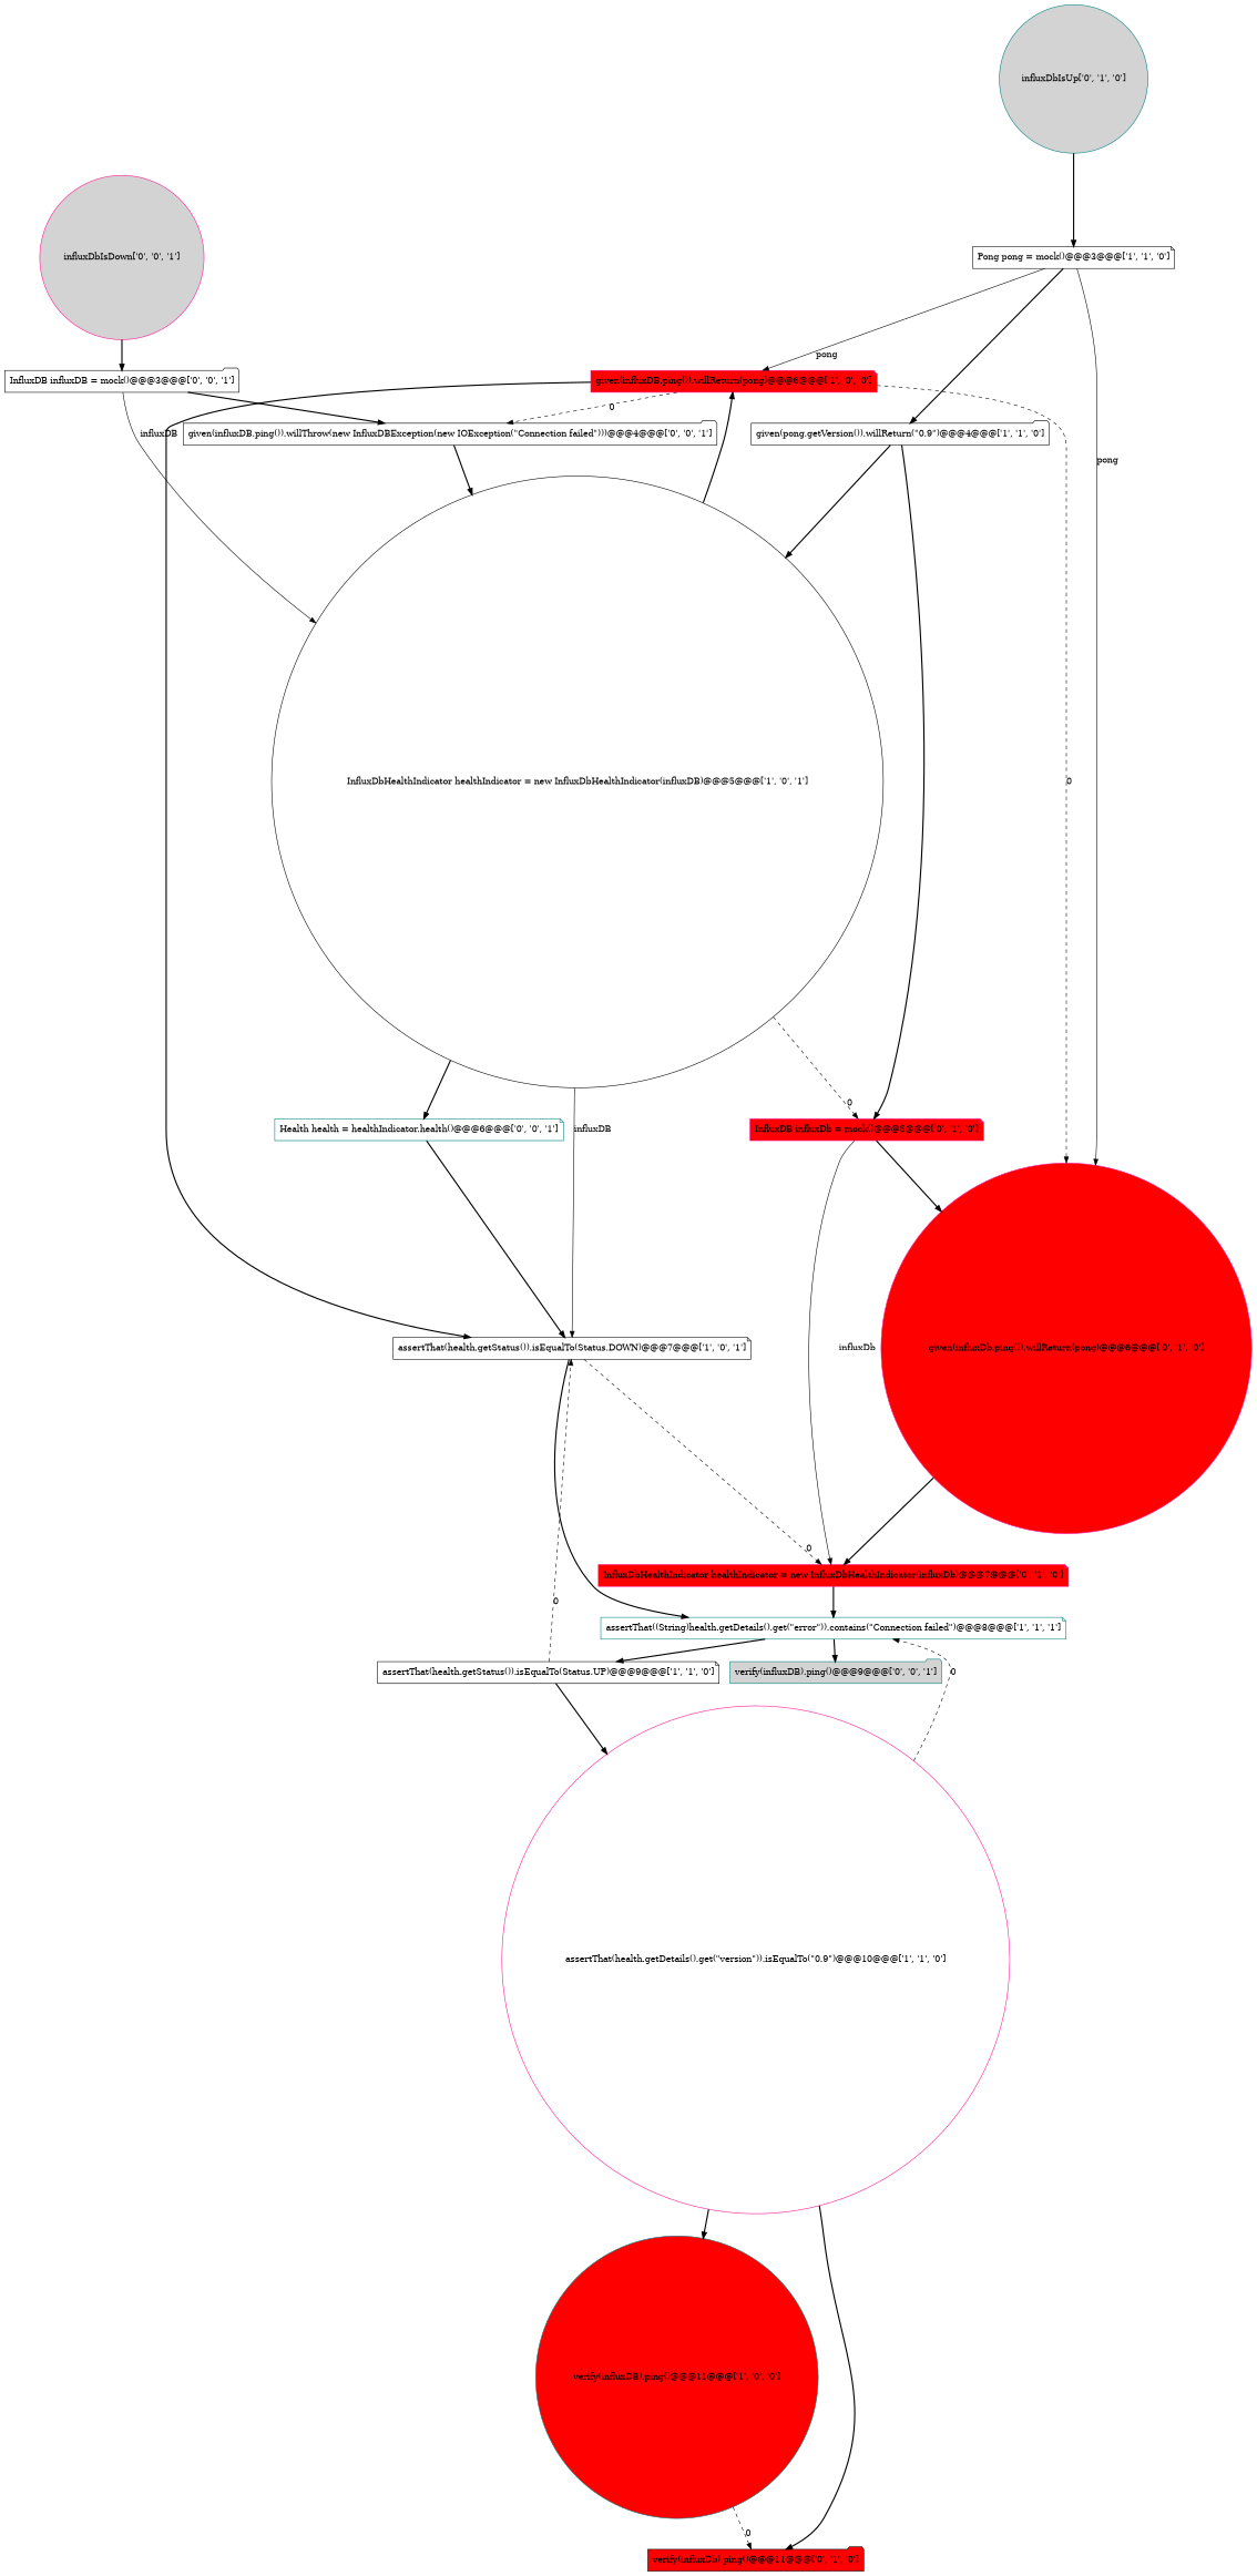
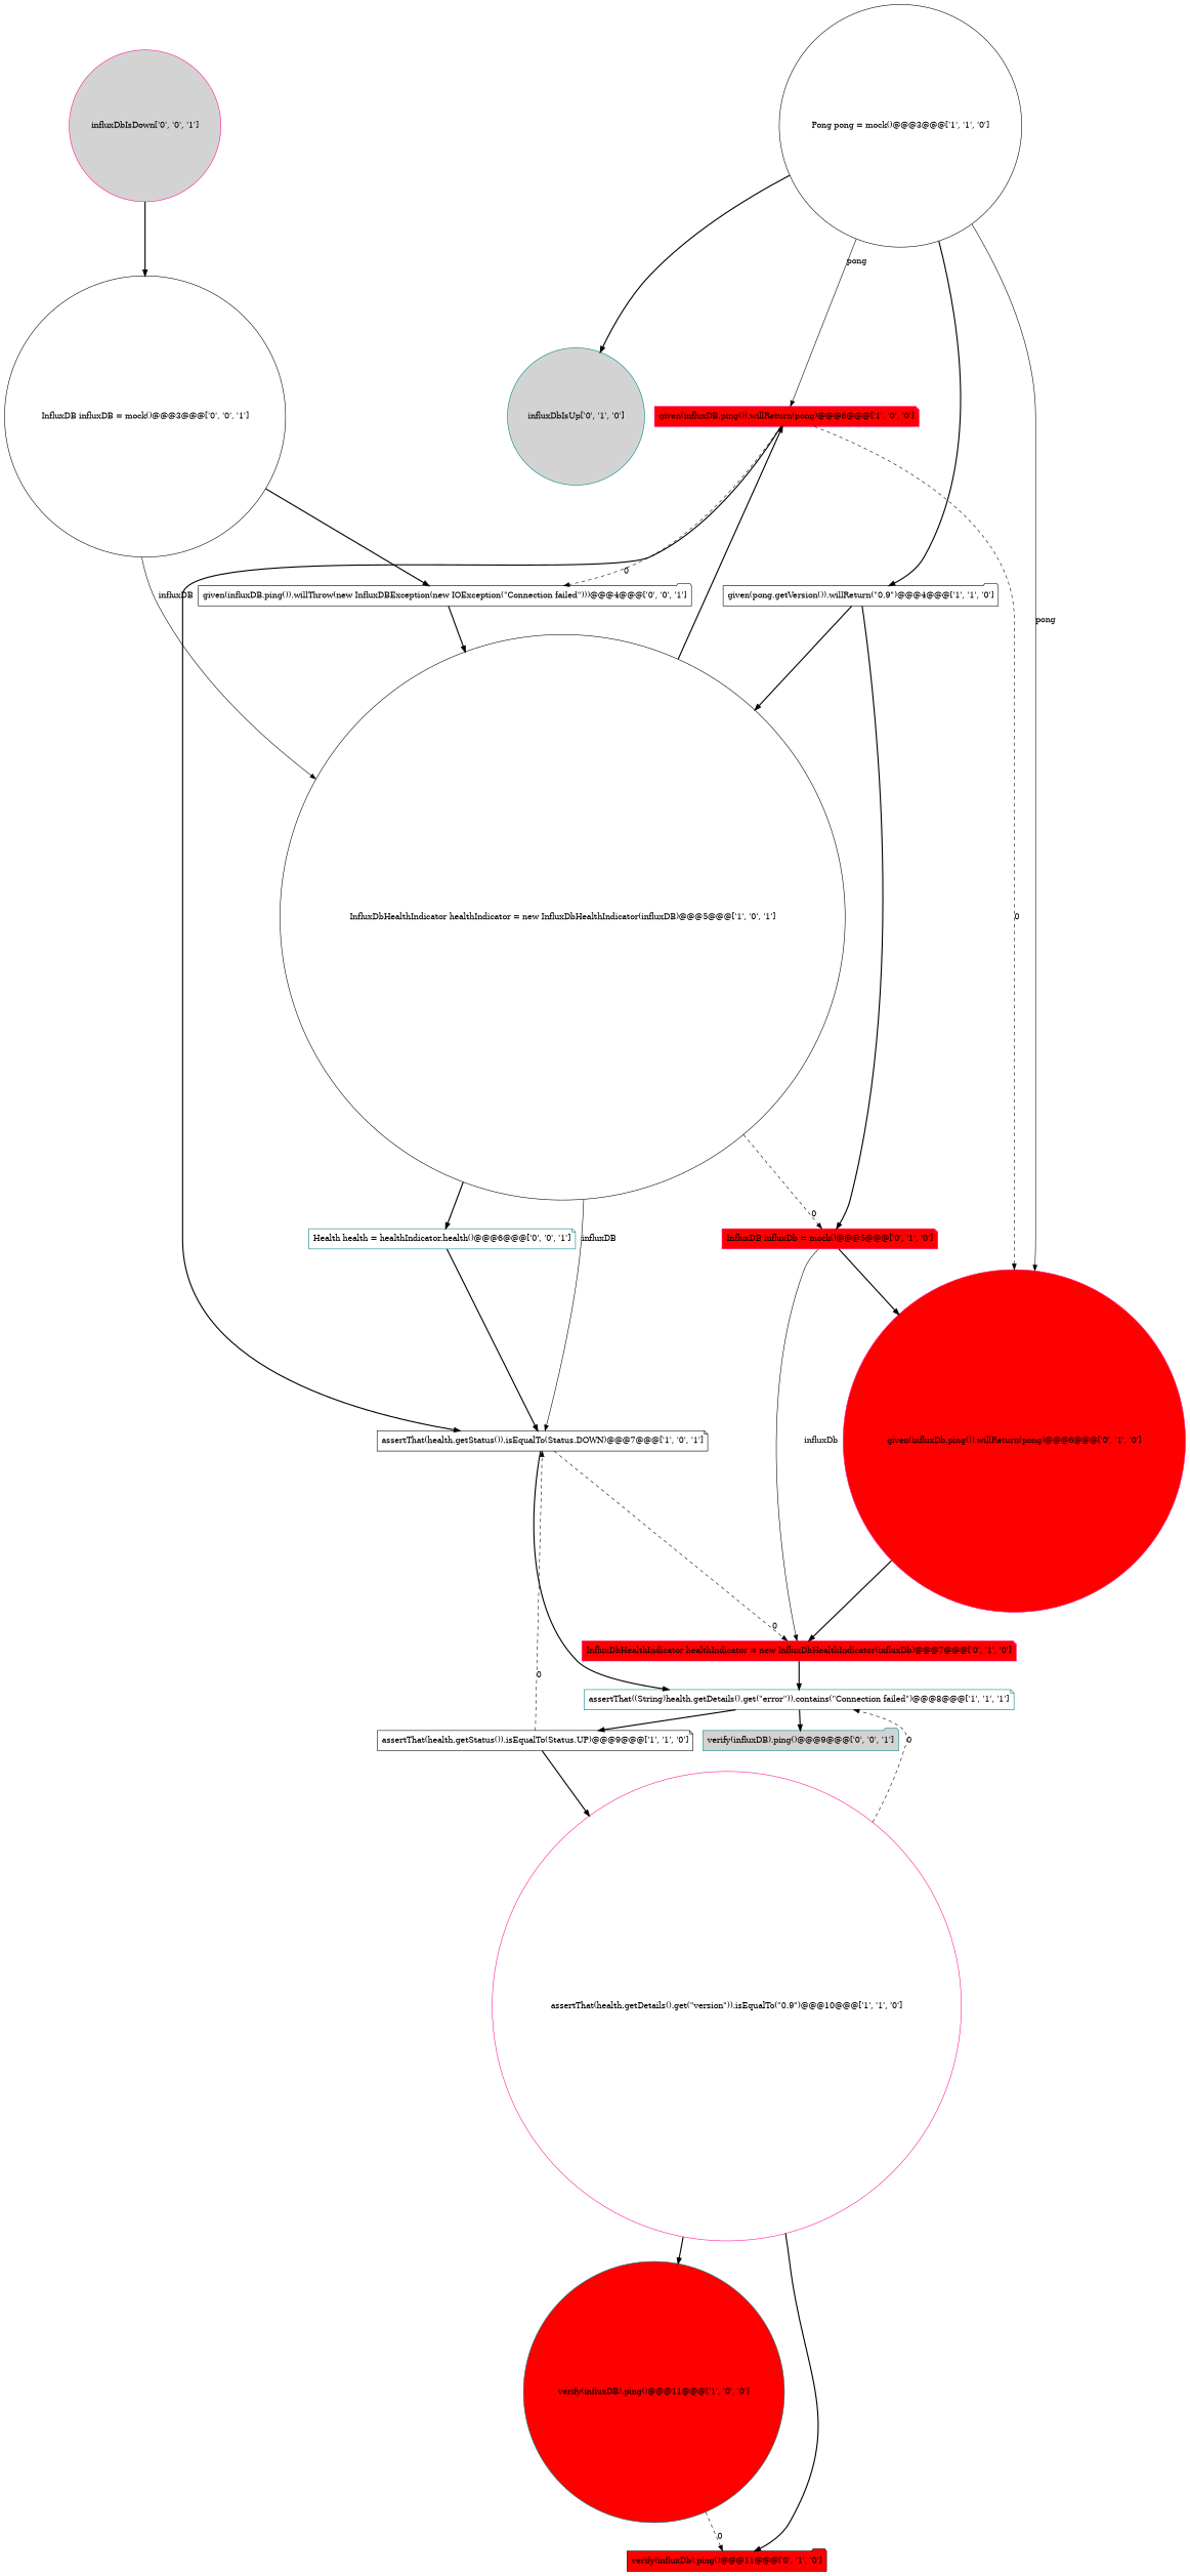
  digraph {
    fontname="DejaVu Serif"
    node [color=black fillcolor=white fontname="DejaVu Serif" shape=note style=filled]
    edge [fontname="DejaVu Serif" style=bold]
    n1 [label="assertThat(health.getStatus()).isEqualTo(Status.DOWN)@@@7@@@['1', '0', '1']"]
    n2 [color=deeppink fillcolor=red label="InfluxDbHealthIndicator healthIndicator = new InfluxDbHealthIndicator(influxDb)@@@7@@@['0', '1', '0']"]
    n3 [color=teal label="assertThat((String)health.getDetails().get(\"error\")).contains(\"Connection failed\")@@@8@@@['1', '1', '1']"]
    n4 [color=teal fillcolor=lightgray label="verify(influxDB).ping()@@@9@@@['0', '0', '1']" shape=folder]
    n5 [label="assertThat(health.getStatus()).isEqualTo(Status.UP)@@@9@@@['1', '1', '0']"]
    n6 [label="InfluxDbHealthIndicator healthIndicator = new InfluxDbHealthIndicator(influxDB)@@@5@@@['1', '0', '1']" shape=circle]
    n7 [color=teal label="Health health = healthIndicator.health()@@@6@@@['0', '0', '1']"]
    n8 [color=deeppink fillcolor=red label="InfluxDB influxDb = mock()@@@5@@@['0', '1', '0']"]
    n9 [color=deeppink fillcolor=red label="given(influxDB.ping()).willReturn(pong)@@@6@@@['1', '0', '0']"]
    n10 [color=deeppink fillcolor=red label="given(influxDb.ping()).willReturn(pong)@@@6@@@['0', '1', '0']" shape=circle]
    n11 [label="given(influxDB.ping()).willThrow(new InfluxDBException(new IOException(\"Connection failed\")))@@@4@@@['0', '0', '1']" shape=folder]
-   n12 [label="Pong pong = mock()@@@3@@@['1', '1', '0']"]
+   n12 [label="Pong pong = mock()@@@3@@@['1', '1', '0']" shape=circle]
    n13 [label="given(pong.getVersion()).willReturn(\"0.9\")@@@4@@@['1', '1', '0']" shape=folder]
    n14 [color=teal fillcolor=red label="verify(influxDB).ping()@@@11@@@['1', '0', '0']" shape=circle]
    n15 [fillcolor=red label="verify(influxDb).ping()@@@11@@@['0', '1', '0']" shape=folder]
    n16 [color=teal fillcolor=lightgray label="influxDbIsUp['0', '1', '0']" shape=circle]
    n17 [color=deeppink label="assertThat(health.getDetails().get(\"version\")).isEqualTo(\"0.9\")@@@10@@@['1', '1', '0']" shape=circle]
-   n18 [label="InfluxDB influxDB = mock()@@@3@@@['0', '0', '1']" shape=folder]
+   n18 [label="InfluxDB influxDB = mock()@@@3@@@['0', '0', '1']" shape=circle]
    n19 [color=deeppink fillcolor=lightgray label="influxDbIsDown['0', '0', '1']" shape=circle]
    n1 -> n2 [label=0 style=dashed]
    n1 -> n3
    n2 -> n3
    n3 -> n4
    n3 -> n5
    n5 -> n1 [label=0 style=dashed]
    n5 -> n17
    n6 -> n1 [label=influxDB style=solid]
    n6 -> n7
    n6 -> n8 [label=0 style=dashed]
    n6 -> n9
    n7 -> n1
    n8 -> n2 [label=influxDb style=solid]
    n8 -> n10
    n9 -> n1
    n9 -> n10 [label=0 style=dashed]
    n9 -> n11 [label=0 style=dashed]
    n10 -> n2
    n11 -> n6
    n12 -> n9 [label=pong style=solid]
    n12 -> n10 [label=pong style=solid]
    n12 -> n13
    n13 -> n6
    n13 -> n8
    n14 -> n15 [label=0 style=dashed]
-   n16 -> n12
+   n12 -> n16
    n17 -> n3 [label=0 style=dashed]
    n17 -> n14
    n17 -> n15
    n18 -> n6 [label=influxDB style=solid]
    n18 -> n11
    n19 -> n18
  }
